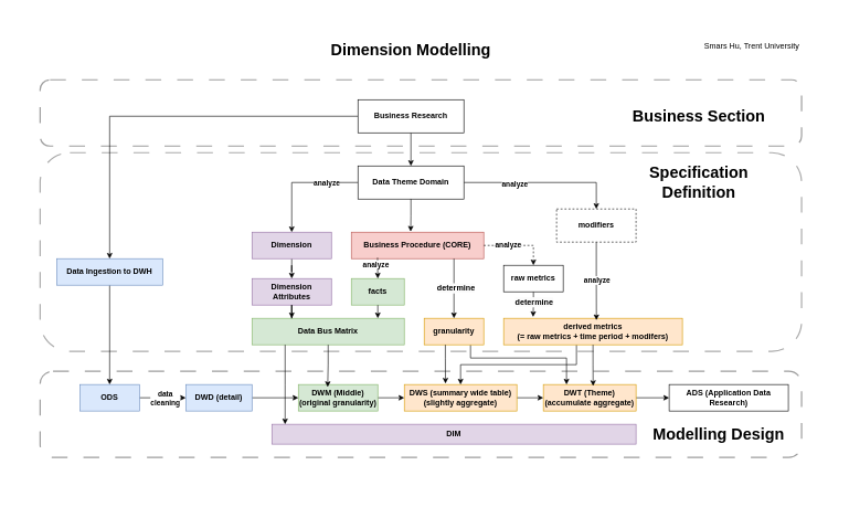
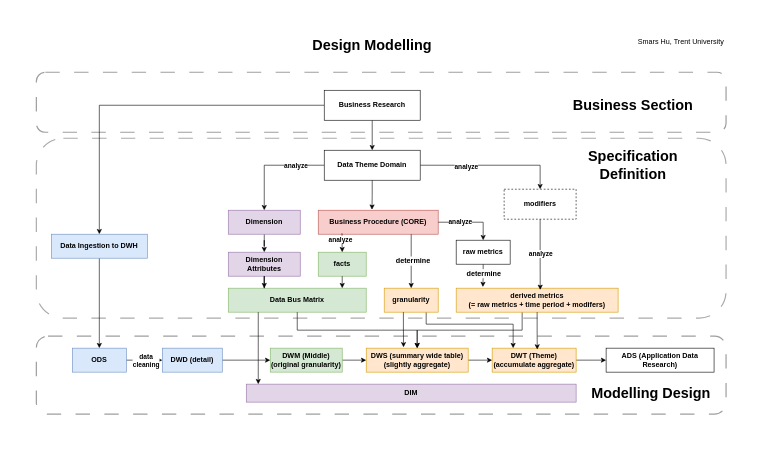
  <mxCell id="0" />
  <mxCell id="1" parent="0" />
  <mxCell id="2" value="" style="rounded=0;whiteSpace=wrap;html=1;fillColor=default;strokeColor=none;" vertex="1" parent="1"><mxGeometry x="20" y="20" width="1240" height="740" as="geometry" /></mxCell>
  <mxCell id="3" value="" style="rounded=1;whiteSpace=wrap;html=1;fillColor=none;dashed=1;dashPattern=12 12;fontStyle=1;strokeWidth=2;glass=0;shadow=0;strokeColor=light-dark(#9E9E9E,#EDEDED);" vertex="1" parent="1"><mxGeometry x="60" y="120" width="1150" height="100" as="geometry" /></mxCell>
  <mxCell id="4" value="" style="rounded=1;whiteSpace=wrap;html=1;fillColor=none;dashed=1;dashPattern=12 12;fontStyle=1;strokeWidth=2;glass=0;shadow=0;strokeColor=#ABABAB;" vertex="1" parent="1"><mxGeometry x="60" y="230" width="1150" height="300" as="geometry" /></mxCell>
  <mxCell id="5" value="" style="rounded=1;whiteSpace=wrap;html=1;fillColor=none;dashed=1;dashPattern=12 12;fontStyle=1;strokeWidth=2;glass=0;shadow=0;strokeColor=#9E9E9E;" vertex="1" parent="1"><mxGeometry x="60" y="560" width="1150" height="130" as="geometry" /></mxCell>
  <mxCell id="6" style="edgeStyle=orthogonalEdgeStyle;rounded=0;orthogonalLoop=1;jettySize=auto;html=1;entryX=0.5;entryY=0;entryDx=0;entryDy=0;fontStyle=1" edge="1" parent="1" source="8" target="10"><mxGeometry relative="1" as="geometry"><mxPoint x="620" y="170" as="targetPoint" /></mxGeometry></mxCell>
  <mxCell id="7" style="edgeStyle=orthogonalEdgeStyle;rounded=0;orthogonalLoop=1;jettySize=auto;html=1;entryX=0.5;entryY=0;entryDx=0;entryDy=0;fontStyle=1" edge="1" parent="1" source="8" target="15"><mxGeometry relative="1" as="geometry" /></mxCell>
  <mxCell id="8" value="Business Research" style="rounded=0;whiteSpace=wrap;html=1;fontStyle=1" vertex="1" parent="1"><mxGeometry x="540" y="150" width="160" height="50" as="geometry" /></mxCell>
  <mxCell id="9" style="edgeStyle=orthogonalEdgeStyle;rounded=0;orthogonalLoop=1;jettySize=auto;html=1;entryX=0.5;entryY=0;entryDx=0;entryDy=0;fontStyle=1" edge="1" parent="1" source="10" target="18"><mxGeometry relative="1" as="geometry" /></mxCell>
  <mxCell id="10" value="Data Ingestion to DWH" style="rounded=0;whiteSpace=wrap;html=1;fillColor=#dae8fc;strokeColor=#6c8ebf;fontStyle=1" vertex="1" parent="1"><mxGeometry x="85" y="390" width="160" height="40" as="geometry" /></mxCell>
  <mxCell id="11" style="edgeStyle=orthogonalEdgeStyle;rounded=0;orthogonalLoop=1;jettySize=auto;html=1;entryX=0.5;entryY=0;entryDx=0;entryDy=0;fontStyle=1" edge="1" parent="1" source="15" target="20"><mxGeometry relative="1" as="geometry" /></mxCell>
  <mxCell id="12" value="analyze" style="edgeLabel;html=1;align=center;verticalAlign=middle;resizable=0;points=[];fontStyle=1" vertex="1" connectable="0" parent="11"><mxGeometry x="-0.454" relative="1" as="geometry"><mxPoint as="offset" /></mxGeometry></mxCell>
  <mxCell id="13" style="edgeStyle=orthogonalEdgeStyle;rounded=0;orthogonalLoop=1;jettySize=auto;html=1;entryX=0.5;entryY=0;entryDx=0;entryDy=0;fontStyle=1" edge="1" parent="1" source="15" target="47"><mxGeometry relative="1" as="geometry" /></mxCell>
  <mxCell id="14" value="analyze" style="edgeLabel;html=1;align=center;verticalAlign=middle;resizable=0;points=[];fontStyle=1" vertex="1" connectable="0" parent="13"><mxGeometry x="-0.363" y="-1" relative="1" as="geometry"><mxPoint as="offset" /></mxGeometry></mxCell>
  <mxCell id="15" value="Data Theme Domain" style="rounded=0;whiteSpace=wrap;html=1;fontStyle=1" vertex="1" parent="1"><mxGeometry x="540" y="250" width="160" height="50" as="geometry" /></mxCell>
  <mxCell id="16" style="edgeStyle=orthogonalEdgeStyle;rounded=0;orthogonalLoop=1;jettySize=auto;html=1;entryX=0;entryY=0.5;entryDx=0;entryDy=0;fontStyle=1" edge="1" parent="1" source="18" target="39"><mxGeometry relative="1" as="geometry" /></mxCell>
  <mxCell id="17" value="data&lt;div&gt;cleaning&lt;/div&gt;" style="edgeLabel;html=1;align=center;verticalAlign=middle;resizable=0;points=[];fontStyle=1" vertex="1" connectable="0" parent="16"><mxGeometry x="0.081" relative="1" as="geometry"><mxPoint as="offset" /></mxGeometry></mxCell>
  <mxCell id="18" value="ODS" style="rounded=0;whiteSpace=wrap;html=1;fillColor=#dae8fc;strokeColor=#6c8ebf;fontStyle=1" vertex="1" parent="1"><mxGeometry x="120" y="580" width="90" height="40" as="geometry" /></mxCell>
  <mxCell id="19" style="edgeStyle=orthogonalEdgeStyle;rounded=0;orthogonalLoop=1;jettySize=auto;html=1;entryX=0.5;entryY=0;entryDx=0;entryDy=0;fontStyle=1" edge="1" parent="1" source="20" target="22"><mxGeometry relative="1" as="geometry" /></mxCell>
  <mxCell id="20" value="Dimension" style="rounded=0;whiteSpace=wrap;html=1;fillColor=#e1d5e7;strokeColor=#9673a6;fontStyle=1" vertex="1" parent="1"><mxGeometry x="380" y="350" width="120" height="40" as="geometry" /></mxCell>
  <mxCell id="21" value="&lt;span&gt;Business Procedure (CORE)&lt;/span&gt;" style="rounded=0;whiteSpace=wrap;html=1;fillColor=#f8cecc;strokeColor=#b85450;fontStyle=1" vertex="1" parent="1"><mxGeometry x="530" y="350" width="200" height="40" as="geometry" /></mxCell>
  <mxCell id="22" value="Dimension&lt;div&gt;Attributes&lt;/div&gt;" style="rounded=0;whiteSpace=wrap;html=1;fillColor=#e1d5e7;strokeColor=#9673a6;fontStyle=1" vertex="1" parent="1"><mxGeometry x="380" y="420" width="120" height="40" as="geometry" /></mxCell>
  <mxCell id="23" style="edgeStyle=orthogonalEdgeStyle;rounded=0;orthogonalLoop=1;jettySize=auto;html=1;entryX=0.165;entryY=-0.05;entryDx=0;entryDy=0;entryPerimeter=0;fontStyle=1" edge="1" parent="1" source="25" target="46"><mxGeometry relative="1" as="geometry"><mxPoint x="805" y="450" as="targetPoint" /><Array as="points" /></mxGeometry></mxCell>
  <mxCell id="24" value="&lt;span style=&quot;font-size: 12px; text-wrap-mode: wrap; background-color: rgb(251, 251, 251);&quot;&gt;determine&lt;/span&gt;" style="edgeLabel;html=1;align=center;verticalAlign=middle;resizable=0;points=[];fontStyle=1" vertex="1" connectable="0" parent="23"><mxGeometry x="-0.222" relative="1" as="geometry"><mxPoint as="offset" /></mxGeometry></mxCell>
  <mxCell id="25" value="raw metrics" style="rounded=0;whiteSpace=wrap;html=1;fontStyle=1" vertex="1" parent="1"><mxGeometry x="760" y="400" width="90" height="40" as="geometry" /></mxCell>
  <mxCell id="26" value="facts" style="rounded=0;whiteSpace=wrap;html=1;fillColor=#d5e8d4;strokeColor=#82b366;fontStyle=1" vertex="1" parent="1"><mxGeometry x="530" y="420" width="80" height="40" as="geometry" /></mxCell>
  <mxCell id="27" value="" style="endArrow=classic;html=1;rounded=0;entryX=0.5;entryY=0;entryDx=0;entryDy=0;exitX=0.198;exitY=0.962;exitDx=0;exitDy=0;exitPerimeter=0;fontStyle=1" edge="1" parent="1" source="21" target="26"><mxGeometry width="50" height="50" relative="1" as="geometry"><mxPoint x="570" y="410" as="sourcePoint" /><mxPoint x="620" y="360" as="targetPoint" /><Array as="points" /></mxGeometry></mxCell>
  <mxCell id="28" value="analyze" style="edgeLabel;html=1;align=center;verticalAlign=middle;resizable=0;points=[];fontStyle=1" vertex="1" connectable="0" parent="27"><mxGeometry x="-0.359" y="-3" relative="1" as="geometry"><mxPoint as="offset" /></mxGeometry></mxCell>
- <mxCell id="29" value="" style="endArrow=classic;html=1;rounded=0;entryX=0.5;entryY=0;entryDx=0;entryDy=0;exitX=1;exitY=0.5;exitDx=0;exitDy=0;fontStyle=1;dashed=1;" edge="1" parent="1" source="21" target="25"><mxGeometry width="50" height="50" relative="1" as="geometry"><mxPoint x="690" y="410" as="sourcePoint" /><mxPoint x="580" y="450" as="targetPoint" /><Array as="points"><mxPoint x="805" y="370" /></Array></mxGeometry></mxCell>
+ <mxCell id="29" value="" style="endArrow=classic;html=1;rounded=0;entryX=0.5;entryY=0;entryDx=0;entryDy=0;exitX=1;exitY=0.5;exitDx=0;exitDy=0;fontStyle=1" edge="1" parent="1" source="21" target="25"><mxGeometry width="50" height="50" relative="1" as="geometry"><mxPoint x="690" y="410" as="sourcePoint" /><mxPoint x="580" y="450" as="targetPoint" /><Array as="points"><mxPoint x="805" y="370" /></Array></mxGeometry></mxCell>
  <mxCell id="30" value="analyze" style="edgeLabel;html=1;align=center;verticalAlign=middle;resizable=0;points=[];fontStyle=1" vertex="1" connectable="0" parent="29"><mxGeometry x="-0.309" y="1" relative="1" as="geometry"><mxPoint as="offset" /></mxGeometry></mxCell>
  <mxCell id="31" style="edgeStyle=orthogonalEdgeStyle;rounded=0;orthogonalLoop=1;jettySize=auto;html=1;entryX=0.448;entryY=-0.022;entryDx=0;entryDy=0;entryPerimeter=0;fontStyle=1" edge="1" parent="1" source="15" target="21"><mxGeometry relative="1" as="geometry" /></mxCell>
  <mxCell id="32" value="Data Bus Matrix" style="rounded=0;whiteSpace=wrap;html=1;fillColor=#d5e8d4;strokeColor=#82b366;fontStyle=1" vertex="1" parent="1"><mxGeometry x="380" y="480" width="230" height="40" as="geometry" /></mxCell>
  <mxCell id="33" style="edgeStyle=orthogonalEdgeStyle;rounded=0;orthogonalLoop=1;jettySize=auto;html=1;fontStyle=1" edge="1" parent="1" source="26"><mxGeometry relative="1" as="geometry"><mxPoint x="570" y="480" as="targetPoint" /></mxGeometry></mxCell>
  <mxCell id="34" style="edgeStyle=orthogonalEdgeStyle;rounded=0;orthogonalLoop=1;jettySize=auto;html=1;entryX=0.261;entryY=0;entryDx=0;entryDy=0;entryPerimeter=0;fontStyle=1" edge="1" parent="1" source="22" target="32"><mxGeometry relative="1" as="geometry" /></mxCell>
  <mxCell id="35" style="edgeStyle=orthogonalEdgeStyle;rounded=0;orthogonalLoop=1;jettySize=auto;html=1;entryX=0;entryY=0.5;entryDx=0;entryDy=0;fontStyle=1" edge="1" parent="1" source="36" target="41"><mxGeometry relative="1" as="geometry" /></mxCell>
  <mxCell id="36" value="DWM (Middle)&lt;br&gt;(original granularity)" style="rounded=0;whiteSpace=wrap;html=1;fillColor=#d5e8d4;strokeColor=#82b366;fontStyle=1" vertex="1" parent="1"><mxGeometry x="450" y="580" width="120" height="40" as="geometry" /></mxCell>
  <mxCell id="37" value="DIM" style="rounded=0;whiteSpace=wrap;html=1;fillColor=#e1d5e7;strokeColor=#9673a6;fontStyle=1" vertex="1" parent="1"><mxGeometry x="410" y="640" width="550" height="30" as="geometry" /></mxCell>
  <mxCell id="38" style="edgeStyle=orthogonalEdgeStyle;rounded=0;orthogonalLoop=1;jettySize=auto;html=1;entryX=0;entryY=0.5;entryDx=0;entryDy=0;fontStyle=1" edge="1" parent="1" source="39" target="36"><mxGeometry relative="1" as="geometry" /></mxCell>
- <mxCell id="39" value="DWD (detail)" style="rounded=0;whiteSpace=wrap;html=1;fillColor=#dae8fc;strokeColor=#6c8ebf;fontStyle=1" vertex="1" parent="1"><mxGeometry x="280" y="580" width="100" height="40" as="geometry" /></mxCell>
+ <mxCell id="39" value="DWD (detail)" style="rounded=0;whiteSpace=wrap;html=1;fillColor=#dae8fc;strokeColor=#6c8ebf;fontStyle=1" vertex="1" parent="1"><mxGeometry x="270" y="580" width="100" height="40" as="geometry" /></mxCell>
  <mxCell id="40" style="edgeStyle=orthogonalEdgeStyle;rounded=0;orthogonalLoop=1;jettySize=auto;html=1;entryX=0;entryY=0.5;entryDx=0;entryDy=0;fontStyle=1" edge="1" parent="1" source="41" target="44"><mxGeometry relative="1" as="geometry" /></mxCell>
  <mxCell id="41" value="DWS (summary wide table)&lt;div&gt;(slightly aggregate)&lt;/div&gt;" style="rounded=0;whiteSpace=wrap;html=1;fillColor=#ffe6cc;strokeColor=#d79b00;fontStyle=1" vertex="1" parent="1"><mxGeometry x="610" y="580" width="170" height="40" as="geometry" /></mxCell>
  <mxCell id="42" style="edgeStyle=orthogonalEdgeStyle;rounded=0;orthogonalLoop=1;jettySize=auto;html=1;fontStyle=1" edge="1" parent="1" source="32"><mxGeometry relative="1" as="geometry"><mxPoint x="430" y="640" as="targetPoint" /><Array as="points"><mxPoint x="430" y="580" /><mxPoint x="430" y="580" /></Array></mxGeometry></mxCell>
  <mxCell id="43" style="edgeStyle=orthogonalEdgeStyle;rounded=0;orthogonalLoop=1;jettySize=auto;html=1;fontStyle=1" edge="1" parent="1" source="44" target="57"><mxGeometry relative="1" as="geometry" /></mxCell>
  <mxCell id="44" value="DWT (Theme)&lt;br&gt;(accumulate aggregate)" style="rounded=0;whiteSpace=wrap;html=1;fillColor=#ffe6cc;strokeColor=#d79b00;fontStyle=1" vertex="1" parent="1"><mxGeometry x="820" y="580" width="140" height="40" as="geometry" /></mxCell>
  <mxCell id="45" style="edgeStyle=orthogonalEdgeStyle;rounded=0;orthogonalLoop=1;jettySize=auto;html=1;entryX=0.5;entryY=0;entryDx=0;entryDy=0;fontStyle=1" edge="1" parent="1" source="46" target="41"><mxGeometry relative="1" as="geometry"><Array as="points"><mxPoint x="870" y="550" /><mxPoint x="695" y="550" /></Array></mxGeometry></mxCell>
  <mxCell id="46" value="derived metrics&lt;div&gt;(= raw metrics + time period + modifers)&lt;/div&gt;" style="rounded=0;whiteSpace=wrap;html=1;fillColor=#ffe6cc;strokeColor=#d79b00;fontStyle=1" vertex="1" parent="1"><mxGeometry x="760" y="480" width="270" height="40" as="geometry" /></mxCell>
  <mxCell id="47" value="modifiers" style="rounded=0;whiteSpace=wrap;html=1;fontStyle=1;dashed=1;" vertex="1" parent="1"><mxGeometry x="840" y="315" width="120" height="50" as="geometry" /></mxCell>
  <mxCell id="48" style="edgeStyle=orthogonalEdgeStyle;rounded=0;orthogonalLoop=1;jettySize=auto;html=1;entryX=0.519;entryY=0.071;entryDx=0;entryDy=0;entryPerimeter=0;fontStyle=1" edge="1" parent="1" source="47" target="46"><mxGeometry relative="1" as="geometry" /></mxCell>
  <mxCell id="49" value="analyze" style="edgeLabel;html=1;align=center;verticalAlign=middle;resizable=0;points=[];fontStyle=1" vertex="1" connectable="0" parent="48"><mxGeometry x="-0.018" relative="1" as="geometry"><mxPoint as="offset" /></mxGeometry></mxCell>
  <mxCell id="50" style="edgeStyle=orthogonalEdgeStyle;rounded=0;orthogonalLoop=1;jettySize=auto;html=1;entryX=0.537;entryY=0.056;entryDx=0;entryDy=0;entryPerimeter=0;fontStyle=1" edge="1" parent="1" source="46" target="44"><mxGeometry relative="1" as="geometry" /></mxCell>
  <mxCell id="51" style="edgeStyle=orthogonalEdgeStyle;rounded=0;orthogonalLoop=1;jettySize=auto;html=1;entryX=0.25;entryY=0;entryDx=0;entryDy=0;fontStyle=1" edge="1" parent="1" source="52" target="44"><mxGeometry relative="1" as="geometry"><Array as="points"><mxPoint x="710" y="540" /><mxPoint x="855" y="540" /></Array></mxGeometry></mxCell>
  <mxCell id="52" value="granularity" style="rounded=0;whiteSpace=wrap;html=1;fillColor=#ffe6cc;strokeColor=#d79b00;fontStyle=1" vertex="1" parent="1"><mxGeometry x="640" y="480" width="90" height="40" as="geometry" /></mxCell>
  <mxCell id="53" value="" style="endArrow=classic;html=1;rounded=0;entryX=0.5;entryY=0;entryDx=0;entryDy=0;fontStyle=1" edge="1" parent="1" target="52"><mxGeometry width="50" height="50" relative="1" as="geometry"><mxPoint x="685" y="390" as="sourcePoint" /><mxPoint x="730" y="340" as="targetPoint" /></mxGeometry></mxCell>
  <mxCell id="54" value="&lt;span style=&quot;font-size: 12px; text-wrap-mode: wrap; background-color: rgb(251, 251, 251);&quot;&gt;determine&lt;/span&gt;" style="edgeLabel;html=1;align=center;verticalAlign=middle;resizable=0;points=[];fontStyle=1" vertex="1" connectable="0" parent="53"><mxGeometry x="-0.032" y="2" relative="1" as="geometry"><mxPoint as="offset" /></mxGeometry></mxCell>
  <mxCell id="55" style="edgeStyle=orthogonalEdgeStyle;rounded=0;orthogonalLoop=1;jettySize=auto;html=1;entryX=0.366;entryY=-0.036;entryDx=0;entryDy=0;entryPerimeter=0;fontStyle=1" edge="1" parent="1" source="52" target="41"><mxGeometry relative="1" as="geometry"><Array as="points"><mxPoint x="672" y="540" /><mxPoint x="672" y="540" /></Array></mxGeometry></mxCell>
- <mxCell id="56" style="edgeStyle=orthogonalEdgeStyle;rounded=0;orthogonalLoop=1;jettySize=auto;html=1;entryX=0.369;entryY=0.094;entryDx=0;entryDy=0;entryPerimeter=0;fontStyle=1" edge="1" parent="1" source="32" target="36"><mxGeometry relative="1" as="geometry" /></mxCell>
+ <mxCell id="56" style="edgeStyle=orthogonalEdgeStyle;rounded=0;orthogonalLoop=1;jettySize=auto;html=1;fontStyle=1;" edge="1" parent="1" source="32" target="41"><mxGeometry relative="1" as="geometry" /></mxCell>
  <mxCell id="57" value="ADS (Application Data Research)" style="rounded=0;whiteSpace=wrap;html=1;fontStyle=1" vertex="1" parent="1"><mxGeometry x="1010" y="580" width="180" height="40" as="geometry" /></mxCell>
  <mxCell id="58" value="&lt;font style=&quot;font-size: 24px;&quot;&gt;&lt;b&gt;Business Section&lt;/b&gt;&lt;/font&gt;" style="text;html=1;align=center;verticalAlign=middle;whiteSpace=wrap;rounded=0;" vertex="1" parent="1"><mxGeometry x="930" y="160" width="250" height="30" as="geometry" /></mxCell>
  <mxCell id="59" value="&lt;font style=&quot;font-size: 24px;&quot;&gt;&lt;b&gt;Specification Definition&lt;/b&gt;&lt;/font&gt;" style="text;html=1;align=center;verticalAlign=middle;whiteSpace=wrap;rounded=0;" vertex="1" parent="1"><mxGeometry x="930" y="260" width="250" height="30" as="geometry" /></mxCell>
  <mxCell id="60" value="&lt;font style=&quot;font-size: 24px;&quot;&gt;&lt;b&gt;Modelling Design&lt;/b&gt;&lt;/font&gt;" style="text;html=1;align=center;verticalAlign=middle;whiteSpace=wrap;rounded=0;" vertex="1" parent="1"><mxGeometry x="960" y="640" width="250" height="30" as="geometry" /></mxCell>
  <mxCell id="61" value="" style="shape=image;html=1;verticalAlign=top;verticalLabelPosition=bottom;labelBackgroundColor=#ffffff;imageAspect=0;aspect=fixed;image=https://cdn0.iconfinder.com/data/icons/google-material-design-3-0/48/ic_copyright_48px-128.png" vertex="1" parent="1"><mxGeometry x="1040" y="60" width="20" height="20" as="geometry" /></mxCell>
  <mxCell id="62" value="&amp;nbsp; &amp;nbsp;Smars Hu, Trent University" style="text;html=1;align=center;verticalAlign=middle;whiteSpace=wrap;rounded=0;" vertex="1" parent="1"><mxGeometry x="1050" y="55" width="160" height="30" as="geometry" /></mxCell>
- <mxCell id="63" value="&lt;font style=&quot;font-size: 24px;&quot;&gt;&lt;b&gt;Dimension Modelling&lt;/b&gt;&lt;/font&gt;" style="text;html=1;align=center;verticalAlign=middle;whiteSpace=wrap;rounded=0;" vertex="1" parent="1"><mxGeometry x="495" y="60" width="250" height="30" as="geometry" /></mxCell>
+ <mxCell id="63" value="&lt;font style=&quot;font-size: 24px;&quot;&gt;&lt;b&gt;Design Modelling&lt;/b&gt;&lt;/font&gt;" style="text;html=1;align=center;verticalAlign=middle;whiteSpace=wrap;rounded=0;" vertex="1" parent="1"><mxGeometry x="495" y="60" width="250" height="30" as="geometry" /></mxCell>
